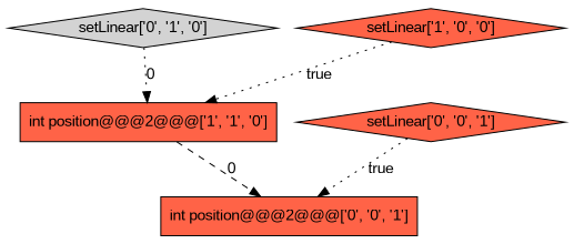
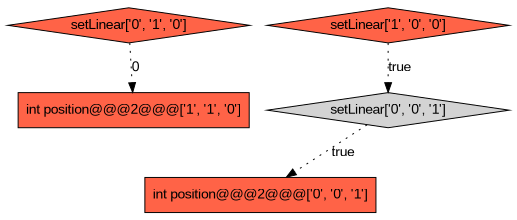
  digraph {
    fontname="Liberation Sans"
    node [fillcolor=tomato fontname="Liberation Sans" shape=diamond style=filled]
    edge [fontname="Liberation Sans" style=dotted]
-   n1 [fillcolor=lightgray label="setLinear['0', '1', '0']"]
+   n1 [label="setLinear['0', '1', '0']"]
    n2 [label="int position@@@2@@@['1', '1', '0']" shape=box]
    n3 [label="int position@@@2@@@['0', '0', '1']" shape=box]
    n4 [label="setLinear['1', '0', '0']"]
-   n5 [label="setLinear['0', '0', '1']"]
+   n5 [fillcolor=lightgray label="setLinear['0', '0', '1']"]
    n1 -> n2 [label=0]
-   n2 -> n3 [label=0 style=dashed]
-   n4 -> n2 [label=true]
+   n4 -> n5 [label=true]
    n5 -> n3 [label=true]
  }
